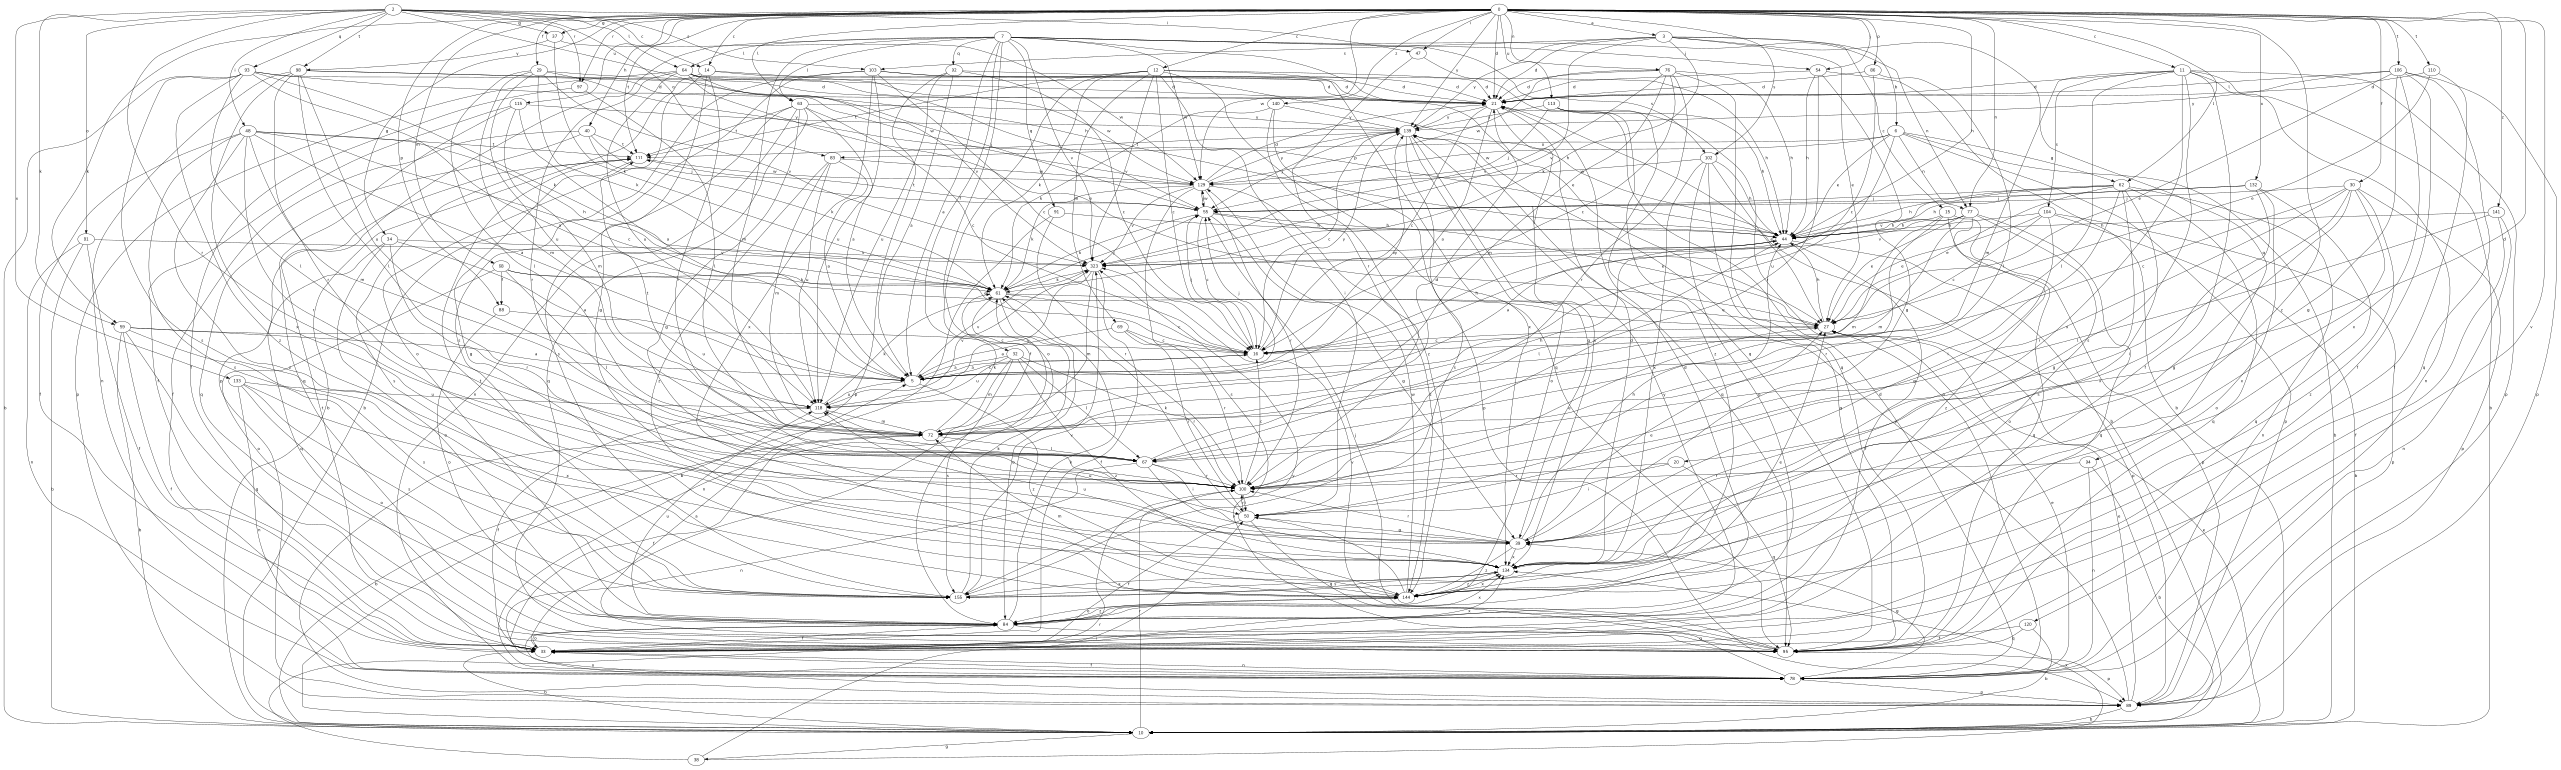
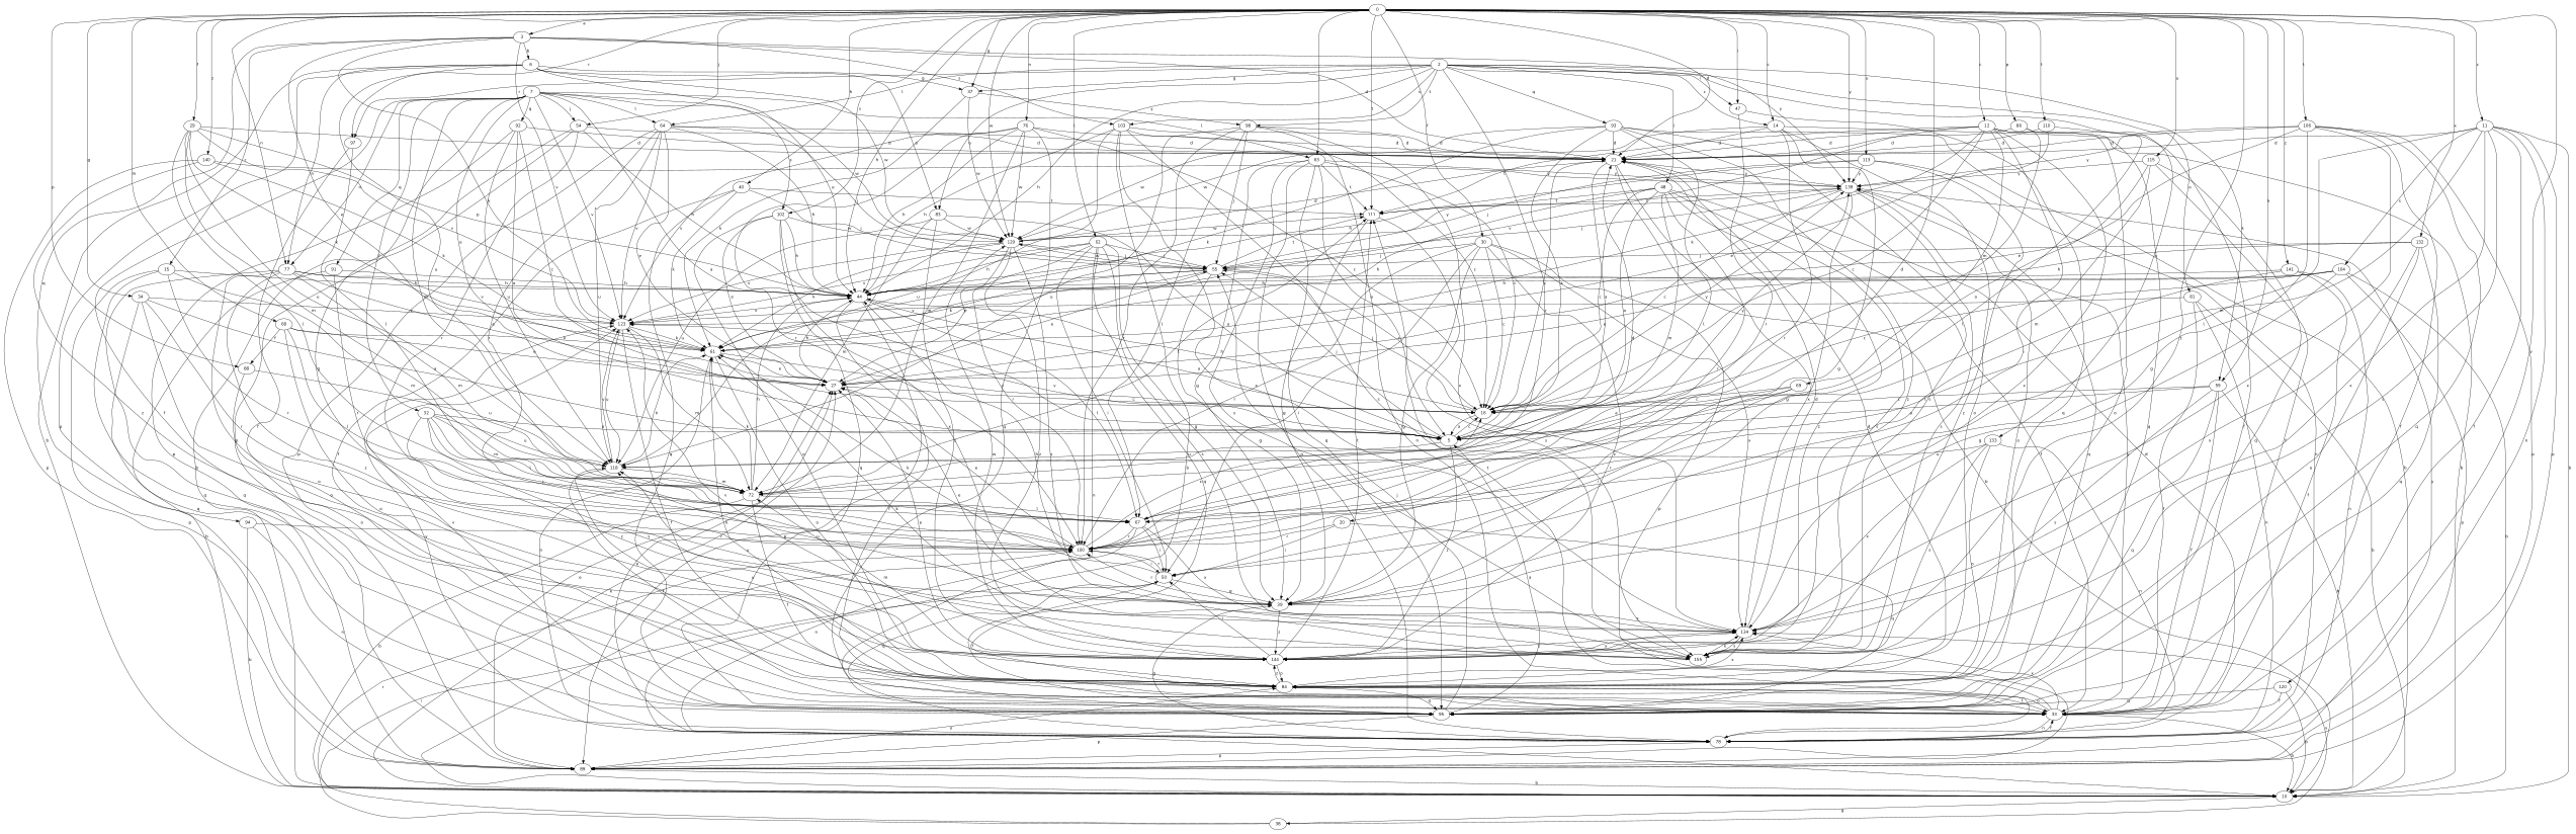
  strict digraph {
    fontname=Nunito
    node [fontname=Nunito]
    edge [fontname=Nunito]
    0
    3
    11
    12
    14
    20
    21
    29
    30
    34
    37
    40
    44
    47
    54
    59
    62
    63
    68
    76
    77
    86
    88
    97
    102
    106
    110
    111
    113
    115
    120
    129
    132
    139
    140
    141
    144
    27
-   123 [label=323]
+   123
    103
    6
    15
    61
    94
    33
    72
    89
    10
    67
    78
    104
    n52 [label=155]
    134
    69
    16
    50
    84
    95
    100
    39
    5
    118
    55
    98
    n65 [label=7]
    32
    64
    91
    92
    2
    48
    81
    83
    93
    133
    38
    0 -> 3 [label=a]
    0 -> 11 [label=c]
    0 -> 12 [label=c]
    0 -> 14 [label=c]
    0 -> 20 [label=d]
    0 -> 21 [label=d]
    0 -> 29 [label=f]
    0 -> 30 [label=f]
    0 -> 34 [label=g]
    0 -> 37 [label=g]
    0 -> 40 [label=h]
    0 -> 44 [label=h]
    0 -> 47 [label=i]
    0 -> 54 [label=j]
    0 -> 59 [label=k]
    0 -> 62 [label=l]
    0 -> 63 [label=l]
    0 -> 68 [label=m]
    0 -> 76 [label=n]
    0 -> 77 [label=n]
    0 -> 86 [label=p]
    0 -> 88 [label=p]
    0 -> 97 [label=r]
    0 -> 102 [label=s]
    0 -> 106 [label=t]
    0 -> 110 [label=t]
    0 -> 111 [label=t]
    0 -> 113 [label=u]
    0 -> 115 [label=u]
    0 -> 120 [label=v]
    0 -> 129 [label=w]
    0 -> 132 [label=x]
    0 -> 139 [label=y]
    0 -> 140 [label=z]
    0 -> 141 [label=z]
    0 -> 144 [label=z]
    3 -> 21 [label=d]
    3 -> 139 [label=y]
    3 -> 27 [label=e]
    3 -> 123 [label=v]
    3 -> 103 [label=s]
    3 -> 6 [label=b]
    3 -> 15 [label=c]
    3 -> 61 [label=k]
    3 -> 94 [label=q]
    11 -> 21 [label=d]
    11 -> 33 [label=f]
    11 -> 72 [label=m]
    11 -> 89 [label=p]
    11 -> 10 [label=b]
    11 -> 67 [label=l]
    11 -> 78 [label=n]
    11 -> 104 [label=s]
    11 -> n52 [label=s]
    11 -> 134 [label=x]
    12 -> 21 [label=d]
    12 -> 111 [label=t]
    12 -> 123 [label=v]
    12 -> 61 [label=k]
    12 -> 134 [label=x]
    12 -> 69 [label=m]
    12 -> 16 [label=c]
    12 -> 50 [label=i]
    12 -> 84 [label=o]
    12 -> 95 [label=q]
    14 -> 21 [label=d]
    14 -> 129 [label=w]
    14 -> 10 [label=b]
    14 -> 84 [label=o]
    14 -> 100 [label=r]
    14 -> 39 [label=g]
    20 -> 50 [label=i]
    20 -> 95 [label=q]
    20 -> 100 [label=r]
    21 -> 139 [label=y]
    21 -> 10 [label=b]
    21 -> 134 [label=x]
    21 -> 16 [label=c]
    21 -> 5 [label=a]
    29 -> 21 [label=d]
    29 -> 44 [label=p]
    29 -> 123 [label=v]
    29 -> 61 [label=k]
    29 -> 72 [label=m]
    29 -> 67 [label=l]
    29 -> 118 [label=u]
    30 -> 144 [label=z]
    30 -> 89 [label=p]
    30 -> 134 [label=x]
    30 -> 16 [label=c]
    30 -> 50 [label=i]
    30 -> 100 [label=r]
    30 -> 39 [label=g]
    30 -> 55 [label=j]
    34 -> 123 [label=v]
    34 -> 84 [label=o]
    34 -> 95 [label=q]
    34 -> 100 [label=r]
    34 -> 5 [label=a]
    37 -> 129 [label=w]
    37 -> 61 [label=k]
    37 -> 98 [label=y]
    40 -> 111 [label=t]
    40 -> 61 [label=k]
    40 -> 33 [label=f]
    40 -> 95 [label=q]
    40 -> 55 [label=j]
    44 -> 123 [label=v]
    44 -> 33 [label=f]
    44 -> 89 [label=p]
    44 -> 67 [label=l]
    44 -> 5 [label=a]
    47 -> 95 [label=q]
    47 -> 100 [label=r]
    54 -> 21 [label=d]
    54 -> 44 [label=h]
    54 -> 10 [label=b]
    54 -> 100 [label=r]
    54 -> 39 [label=g]
    59 -> 33 [label=f]
    59 -> 10 [label=b]
    59 -> n52 [label=s]
    59 -> 16 [label=c]
    59 -> 95 [label=q]
    59 -> 5 [label=a]
    62 -> 44 [label=h]
    62 -> 27 [label=e]
    62 -> 123 [label=v]
    62 -> 78 [label=n]
    62 -> n52 [label=s]
    62 -> 50 [label=i]
    62 -> 95 [label=q]
    62 -> 39 [label=g]
    62 -> 55 [label=j]
    63 -> 111 [label=t]
    63 -> 139 [label=y]
    63 -> 78 [label=n]
    63 -> n52 [label=s]
    63 -> 16 [label=c]
    63 -> 95 [label=q]
    63 -> 39 [label=g]
    63 -> 5 [label=a]
    68 -> 88 [label=f]
    68 -> 27 [label=e]
    68 -> 61 [label=k]
    68 -> 67 [label=l]
    68 -> 84 [label=o]
    76 -> 21 [label=d]
    76 -> 44 [label=h]
    76 -> 129 [label=w]
    76 -> 123 [label=v]
    76 -> 72 [label=m]
    76 -> 16 [label=c]
    76 -> 95 [label=q]
    76 -> 100 [label=r]
    77 -> 44 [label=h]
    77 -> 144 [label=z]
    77 -> 27 [label=e]
    77 -> 123 [label=v]
    77 -> 72 [label=m]
    77 -> 84 [label=o]
    77 -> 95 [label=q]
    86 -> 21 [label=d]
    86 -> 67 [label=l]
    86 -> 16 [label=c]
    88 -> 84 [label=o]
    88 -> 118 [label=u]
    97 -> 33 [label=f]
    97 -> 67 [label=l]
    102 -> 44 [label=h]
    102 -> 129 [label=w]
    102 -> 27 [label=e]
    102 -> 134 [label=x]
    102 -> 84 [label=o]
    102 -> 95 [label=q]
-   106 -> 21 [label=l]
+   106 -> 21 [label=d]
    106 -> 139 [label=y]
    106 -> 27 [label=e]
    106 -> 33 [label=f]
    106 -> 89 [label=p]
    106 -> 134 [label=x]
    106 -> 95 [label=q]
    106 -> 39 [label=g]
    110 -> 21 [label=d]
    110 -> 27 [label=e]
    110 -> 33 [label=f]
    111 -> 129 [label=w]
    111 -> n52 [label=s]
    111 -> 39 [label=g]
    113 -> 44 [label=h]
    113 -> 139 [label=y]
    113 -> 144 [label=z]
    113 -> 78 [label=n]
    113 -> 55 [label=j]
    115 -> 139 [label=y]
    115 -> 33 [label=f]
    115 -> 72 [label=m]
    115 -> 95 [label=q]
    115 -> 5 [label=a]
    120 -> 33 [label=f]
    120 -> 10 [label=b]
    120 -> 95 [label=q]
    129 -> 21 [label=d]
    129 -> 139 [label=y]
    129 -> 144 [label=z]
    129 -> 123 [label=v]
    129 -> 61 [label=k]
    129 -> n52 [label=s]
    129 -> 100 [label=r]
    129 -> 55 [label=j]
    132 -> 44 [label=h]
    132 -> 134 [label=x]
    132 -> 84 [label=o]
    132 -> 95 [label=q]
    132 -> 55 [label=j]
    139 -> 111 [label=t]
    139 -> n52 [label=s]
    139 -> 16 [label=c]
    139 -> 84 [label=o]
    139 -> 95 [label=q]
    139 -> 39 [label=g]
    139 -> 55 [label=j]
    140 -> 139 [label=y]
    140 -> 144 [label=z]
    140 -> 61 [label=k]
    140 -> 89 [label=p]
    141 -> 44 [label=h]
    141 -> 33 [label=f]
    141 -> 67 [label=l]
    141 -> 78 [label=n]
    144 -> 111 [label=t]
    144 -> 129 [label=w]
    144 -> 27 [label=e]
    144 -> 72 [label=m]
    144 -> 134 [label=x]
    144 -> 50 [label=i]
    144 -> 84 [label=o]
    27 -> 44 [label=h]
    27 -> 16 [label=c]
    123 -> 61 [label=k]
    123 -> 33 [label=f]
    123 -> 72 [label=m]
    123 -> 118 [label=u]
    103 -> 21 [label=d]
    103 -> 44 [label=h]
    103 -> 10 [label=b]
    103 -> n52 [label=s]
    103 -> 134 [label=x]
    103 -> 16 [label=c]
    103 -> 118 [label=u]
-   6 -> 62 [label=g]
+   6 -> 37 [label=g]
    6 -> 44 [label=e]
    6 -> 77 [label=n]
    6 -> 129 [label=w]
    6 -> 89 [label=p]
    6 -> 10 [label=b]
    6 -> 118 [label=u]
    6 -> 83 [label=o]
    15 -> 44 [label=h]
    15 -> 72 [label=m]
    15 -> 89 [label=p]
    15 -> 95 [label=q]
    15 -> 100 [label=r]
    61 -> 27 [label=e]
    61 -> 78 [label=n]
    61 -> 16 [label=c]
    61 -> 84 [label=o]
    61 -> 55 [label=j]
    94 -> 10 [label=b]
    94 -> 78 [label=n]
    94 -> 100 [label=r]
    33 -> 111 [label=t]
    33 -> 139 [label=y]
    33 -> 10 [label=b]
    33 -> 78 [label=n]
    33 -> 134 [label=x]
    33 -> 84 [label=o]
    72 -> 44 [label=h]
    72 -> 111 [label=t]
    72 -> 61 [label=k]
    72 -> 33 [label=f]
    72 -> 10 [label=b]
    72 -> 67 [label=l]
    89 -> 139 [label=y]
    89 -> 27 [label=e]
    89 -> 10 [label=b]
    89 -> 84 [label=o]
    10 -> 27 [label=e]
    10 -> 100 [label=r]
    10 -> 38 [label=g]
    67 -> 21 [label=d]
    67 -> 78 [label=n]
    67 -> 134 [label=x]
    67 -> 50 [label=i]
    67 -> 100 [label=r]
    78 -> 21 [label=d]
    78 -> 27 [label=e]
    78 -> 123 [label=v]
    78 -> 33 [label=f]
    78 -> 89 [label=p]
    78 -> 39 [label=g]
    104 -> 44 [label=h]
    104 -> 27 [label=e]
    104 -> 89 [label=p]
    104 -> 10 [label=b]
    104 -> 16 [label=c]
    104 -> 39 [label=g]
    n52 -> 123 [label=v]
    n52 -> 61 [label=k]
    n52 -> 134 [label=x]
    134 -> 21 [label=d]
    134 -> 144 [label=z]
    134 -> n52 [label=s]
    134 -> 118 [label=u]
    69 -> 16 [label=c]
    69 -> 50 [label=i]
    69 -> 100 [label=r]
    69 -> 5 [label=a]
    16 -> 44 [label=h]
    16 -> 139 [label=y]
    16 -> 5 [label=a]
    16 -> 55 [label=j]
    50 -> 61 [label=k]
    50 -> 33 [label=f]
    50 -> 95 [label=q]
    50 -> 100 [label=r]
    50 -> 39 [label=g]
    84 -> 21 [label=d]
    84 -> 144 [label=z]
    84 -> 61 [label=k]
    84 -> 33 [label=f]
    84 -> 134 [label=x]
    84 -> 95 [label=q]
    84 -> 118 [label=u]
    95 -> 123 [label=v]
    95 -> 89 [label=p]
    95 -> 5 [label=a]
    95 -> 55 [label=j]
    100 -> 27 [label=e]
    100 -> 16 [label=c]
    100 -> 50 [label=i]
    39 -> 44 [label=h]
    39 -> 144 [label=z]
    39 -> 27 [label=e]
    39 -> 134 [label=x]
    39 -> 100 [label=r]
    39 -> 118 [label=u]
    5 -> 139 [label=y]
    5 -> 144 [label=z]
    5 -> 123 [label=v]
    5 -> 16 [label=c]
    5 -> 118 [label=u]
    5 -> 55 [label=j]
    118 -> 123 [label=v]
    118 -> 61 [label=k]
    118 -> 33 [label=f]
    118 -> 72 [label=m]
    55 -> 44 [label=h]
    55 -> 111 [label=t]
    55 -> 129 [label=w]
    55 -> 27 [label=e]
    55 -> 61 [label=k]
    55 -> 16 [label=c]
    55 -> 39 [label=g]
    98 -> 21 [label=d]
    98 -> 67 [label=l]
    98 -> 78 [label=n]
    98 -> 134 [label=x]
    98 -> 100 [label=r]
    98 -> 118 [label=u]
    98 -> 55 [label=j]
    n65 -> 54 [label=j]
    n65 -> 63 [label=l]
    n65 -> 77 [label=n]
    n65 -> 102 [label=s]
    n65 -> 129 [label=w]
    n65 -> 27 [label=e]
    n65 -> 123 [label=v]
    n65 -> 33 [label=f]
    n65 -> 72 [label=m]
    n65 -> 89 [label=p]
    n65 -> 5 [label=a]
    n65 -> 32 [label=f]
    n65 -> 64 [label=l]
    n65 -> 91 [label=q]
    n65 -> 92 [label=q]
    32 -> 144 [label=z]
    32 -> 72 [label=m]
    32 -> 67 [label=l]
    32 -> n52 [label=s]
    32 -> 100 [label=r]
    32 -> 5 [label=a]
    32 -> 118 [label=u]
    64 -> 21 [label=d]
    64 -> 44 [label=h]
    64 -> 27 [label=e]
    64 -> 123 [label=v]
    64 -> 89 [label=p]
    64 -> 100 [label=r]
    64 -> 118 [label=u]
    64 -> 55 [label=j]
    91 -> 44 [label=h]
    91 -> 10 [label=b]
    91 -> 100 [label=r]
    92 -> 21 [label=d]
    92 -> 89 [label=p]
    92 -> 16 [label=c]
    92 -> 5 [label=a]
    92 -> 118 [label=u]
    2 -> 14 [label=c]
    2 -> 37 [label=g]
    2 -> 44 [label=h]
    2 -> 47 [label=i]
    2 -> 59 [label=k]
    2 -> 97 [label=r]
    2 -> 103 [label=s]
    2 -> 100 [label=r]
    2 -> 98 [label=t]
    2 -> 64 [label=l]
    2 -> 48 [label=i]
    2 -> 81 [label=o]
    2 -> 83 [label=o]
    2 -> 93 [label=q]
    2 -> 133 [label=x]
    48 -> 111 [label=t]
    48 -> 144 [label=z]
    48 -> 61 [label=h]
    48 -> 33 [label=f]
    48 -> 72 [label=m]
    48 -> n52 [label=s]
    48 -> 16 [label=c]
    48 -> 100 [label=r]
    48 -> 5 [label=a]
    81 -> 123 [label=v]
    81 -> 33 [label=f]
    81 -> 10 [label=b]
    81 -> 78 [label=n]
    83 -> 129 [label=w]
    83 -> 144 [label=z]
    83 -> 72 [label=m]
    83 -> 5 [label=a]
    83 -> 118 [label=u]
    93 -> 21 [label=d]
    93 -> 129 [label=w]
    93 -> 144 [label=z]
    93 -> 61 [label=k]
    93 -> 10 [label=b]
    93 -> 67 [label=l]
    93 -> n52 [label=s]
    93 -> 5 [label=a]
    133 -> 78 [label=n]
    133 -> n52 [label=s]
    133 -> 134 [label=x]
    133 -> 84 [label=o]
    133 -> 118 [label=u]
    38 -> 134 [label=x]
    38 -> 50 [label=i]
    38 -> 100 [label=r]
  }
